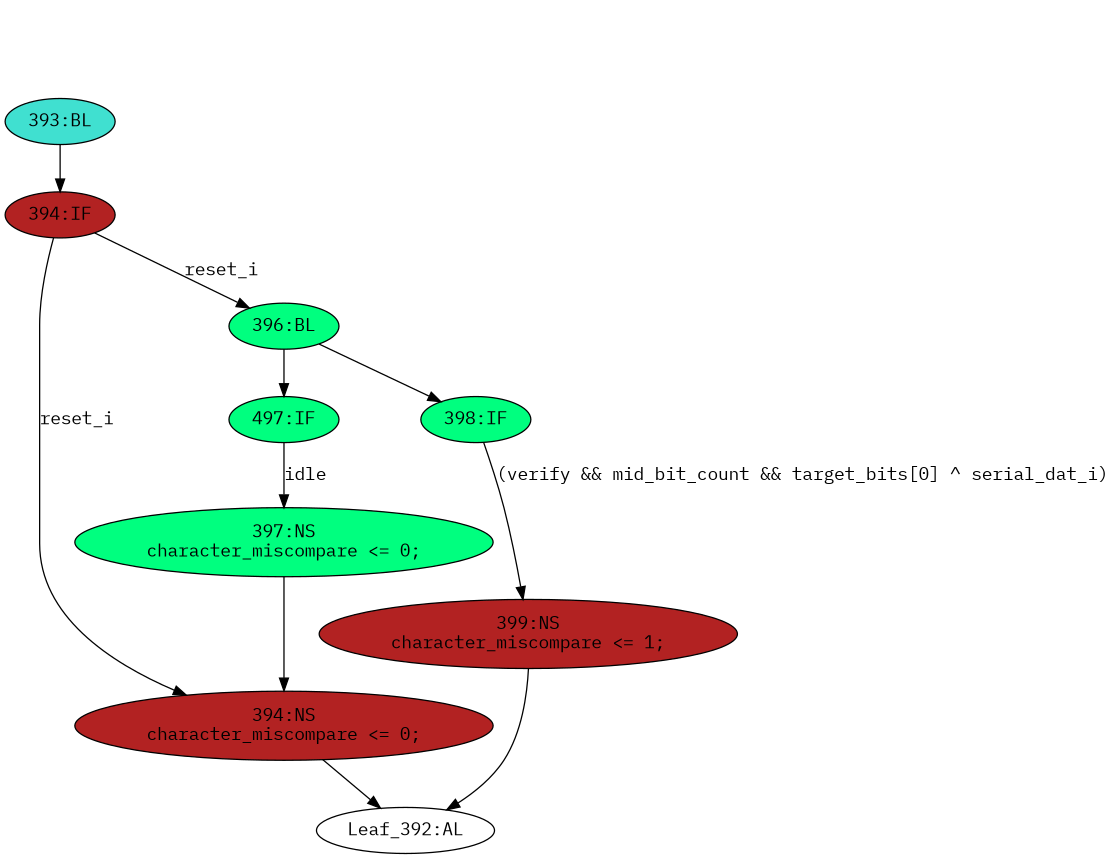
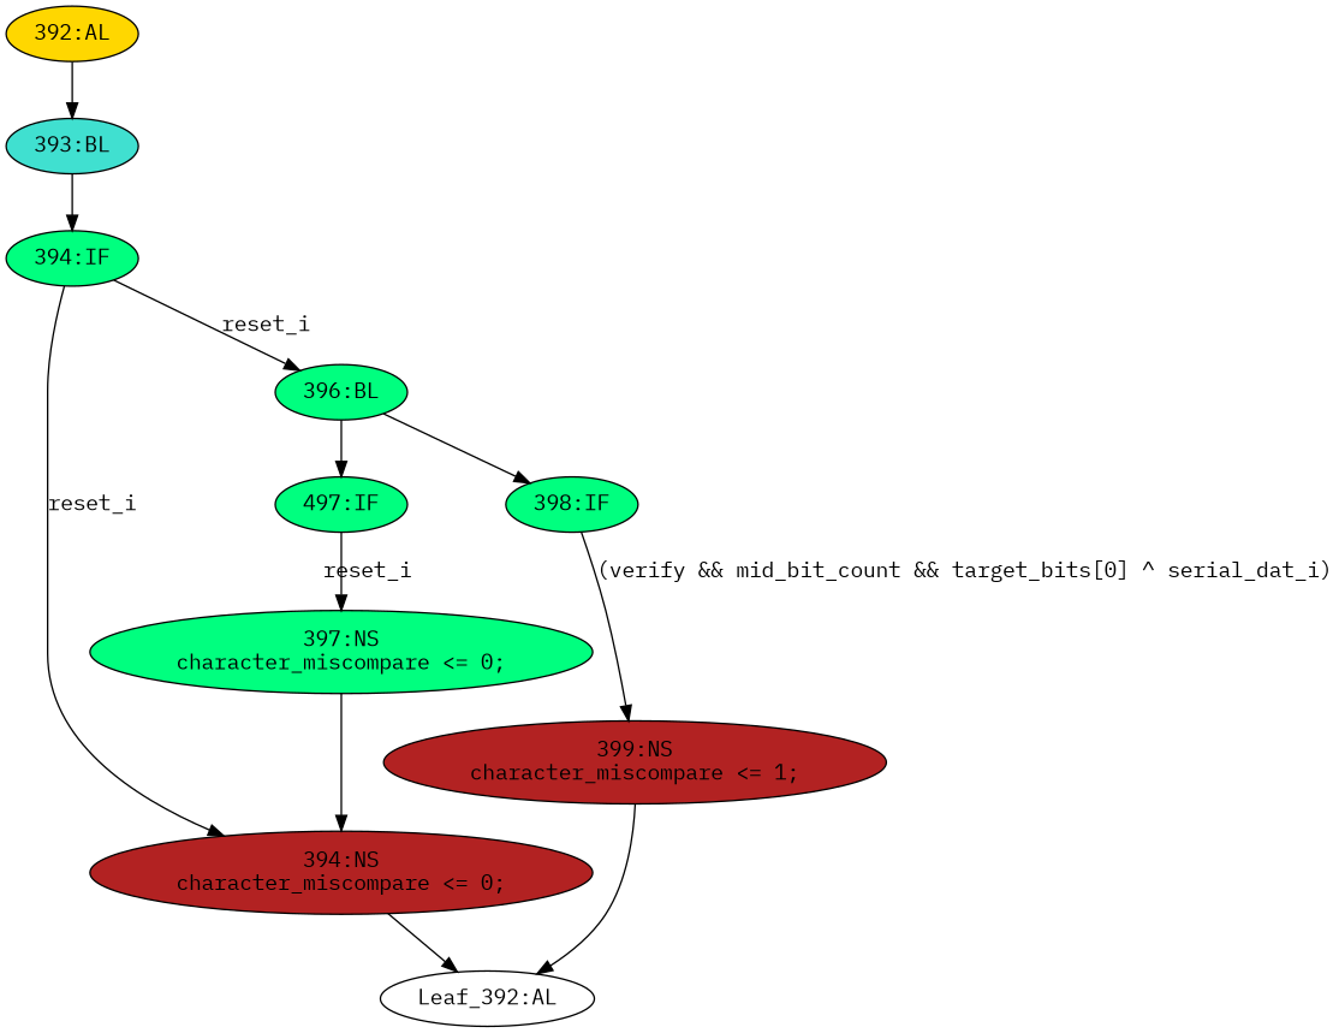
  strict digraph {
    fontname="IBM Plex Mono"
    node [fillcolor=springgreen fontname="IBM Plex Mono" statements="[]" style=filled typ=NonblockingSubstitution]
    edge [cond="[]" fontname="IBM Plex Mono" lineno=None]
    n1 [ast="<pyverilog.vparser.ast.NonblockingSubstitution object at 0x7f7881749550>" fillcolor=firebrick label="394:NS\ncharacter_miscompare <= 0;" statements="[<pyverilog.vparser.ast.NonblockingSubstitution object at 0x7f7881749550>]"]
    n2 [def_var="['character_miscompare']" label="Leaf_392:AL" fillcolor="" statements="" style="" typ=""]
    n3 [ast="<pyverilog.vparser.ast.NonblockingSubstitution object at 0x7f788174d0d0>" fillcolor=firebrick label="399:NS\ncharacter_miscompare <= 1;" statements="[<pyverilog.vparser.ast.NonblockingSubstitution object at 0x7f788174d0d0>]"]
+   n4 [ast="<pyverilog.vparser.ast.Always object at 0x7f788174d550>" clk_sens=True fillcolor=gold label="392:AL" sens="['clk_i', 'reset_i']" typ=Always use_var="['verify', 'serial_dat_i', 'idle', 'target_bits', 'reset_i', 'mid_bit_count']"]
    n5 [ast="<pyverilog.vparser.ast.Block object at 0x7f788174d6d0>" fillcolor=turquoise label="393:BL" typ=Block]
-   n6 [ast="<pyverilog.vparser.ast.IfStatement object at 0x7f788174d710>" fillcolor=firebrick label="394:IF" typ=IfStatement]
+   n6 [ast="<pyverilog.vparser.ast.IfStatement object at 0x7f788174d710>" label="394:IF" typ=IfStatement]
    n7 [ast="<pyverilog.vparser.ast.Block object at 0x7f788174d790>" label="396:BL" typ=Block]
    n8 [ast="<pyverilog.vparser.ast.IfStatement object at 0x7f788174d7d0>" label="497:IF" typ=IfStatement]
    n9 [ast="<pyverilog.vparser.ast.IfStatement object at 0x7f788174da10>" label="398:IF" typ=IfStatement]
    n10 [ast="<pyverilog.vparser.ast.NonblockingSubstitution object at 0x7f788174d850>" label="397:NS\ncharacter_miscompare <= 0;" statements="[<pyverilog.vparser.ast.NonblockingSubstitution object at 0x7f788174d850>]"]
    n1 -> n2
    n3 -> n2
+   n4 -> n5
    n5 -> n6
    n6 -> n1 [cond="['reset_i']" label=reset_i lineno=394]
    n6 -> n7 [cond="['reset_i']" label=reset_i lineno=394]
    n7 -> n8
    n7 -> n9
-   n8 -> n10 [cond="['idle']" label=idle lineno=397]
+   n8 -> n10 [cond="['idle']" label=reset_i lineno=397]
    n9 -> n3 [cond="['verify', 'mid_bit_count', 'target_bits', 'serial_dat_i']" label="(verify && mid_bit_count && target_bits[0] ^ serial_dat_i)" lineno=398]
    n10 -> n1
  }
